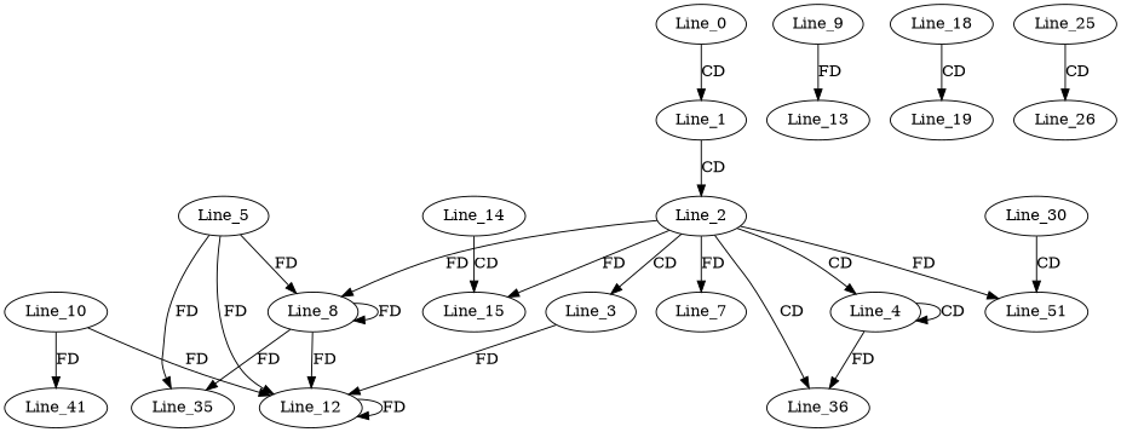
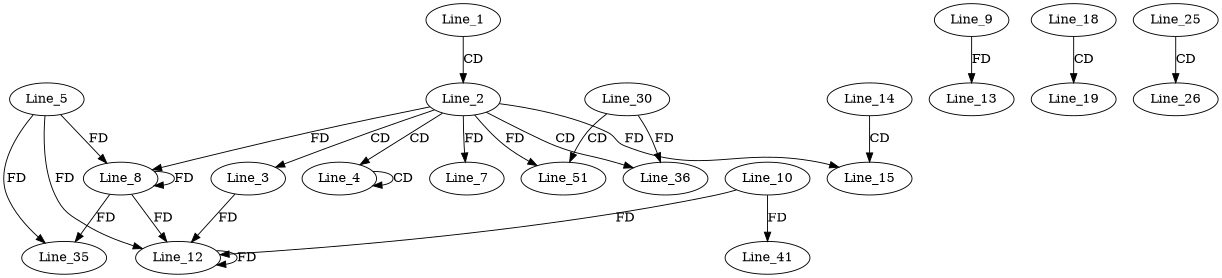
  digraph {
-   Line_0
    Line_1
    Line_2
    Line_3
    Line_4
    Line_7
    Line_8
    Line_15
    n9 [label=Line_51]
    Line_36
    Line_12
    Line_5
    Line_35
    Line_10
    n15 [label=Line_41]
    Line_9
    Line_13
    Line_14
    Line_18
    Line_19
    Line_25
    Line_26
    Line_30
-   Line_0 -> Line_1 [label=CD]
    Line_1 -> Line_2 [label=CD]
    Line_2 -> Line_3 [label=CD]
    Line_2 -> Line_4 [label=CD]
    Line_2 -> Line_7 [label=FD]
    Line_2 -> Line_8 [label=FD]
    Line_2 -> Line_15 [label=FD]
    Line_2 -> n9 [label=FD]
    Line_2 -> Line_36 [label=CD]
    Line_3 -> Line_12 [label=FD]
    Line_4 -> Line_4 [label=CD]
-   Line_4 -> Line_36 [label=FD]
+   Line_30 -> Line_36 [label=FD]
    Line_8 -> Line_8 [label=FD]
    Line_8 -> Line_12 [label=FD]
    Line_8 -> Line_35 [label=FD]
    Line_12 -> Line_12 [label=FD]
    Line_5 -> Line_8 [label=FD]
    Line_5 -> Line_12 [label=FD]
    Line_5 -> Line_35 [label=FD]
    Line_10 -> Line_12 [label=FD]
    Line_10 -> n15 [label=FD]
    Line_9 -> Line_13 [label=FD]
    Line_14 -> Line_15 [label=CD]
    Line_18 -> Line_19 [label=CD]
    Line_25 -> Line_26 [label=CD]
    Line_30 -> n9 [label=CD]
  }
